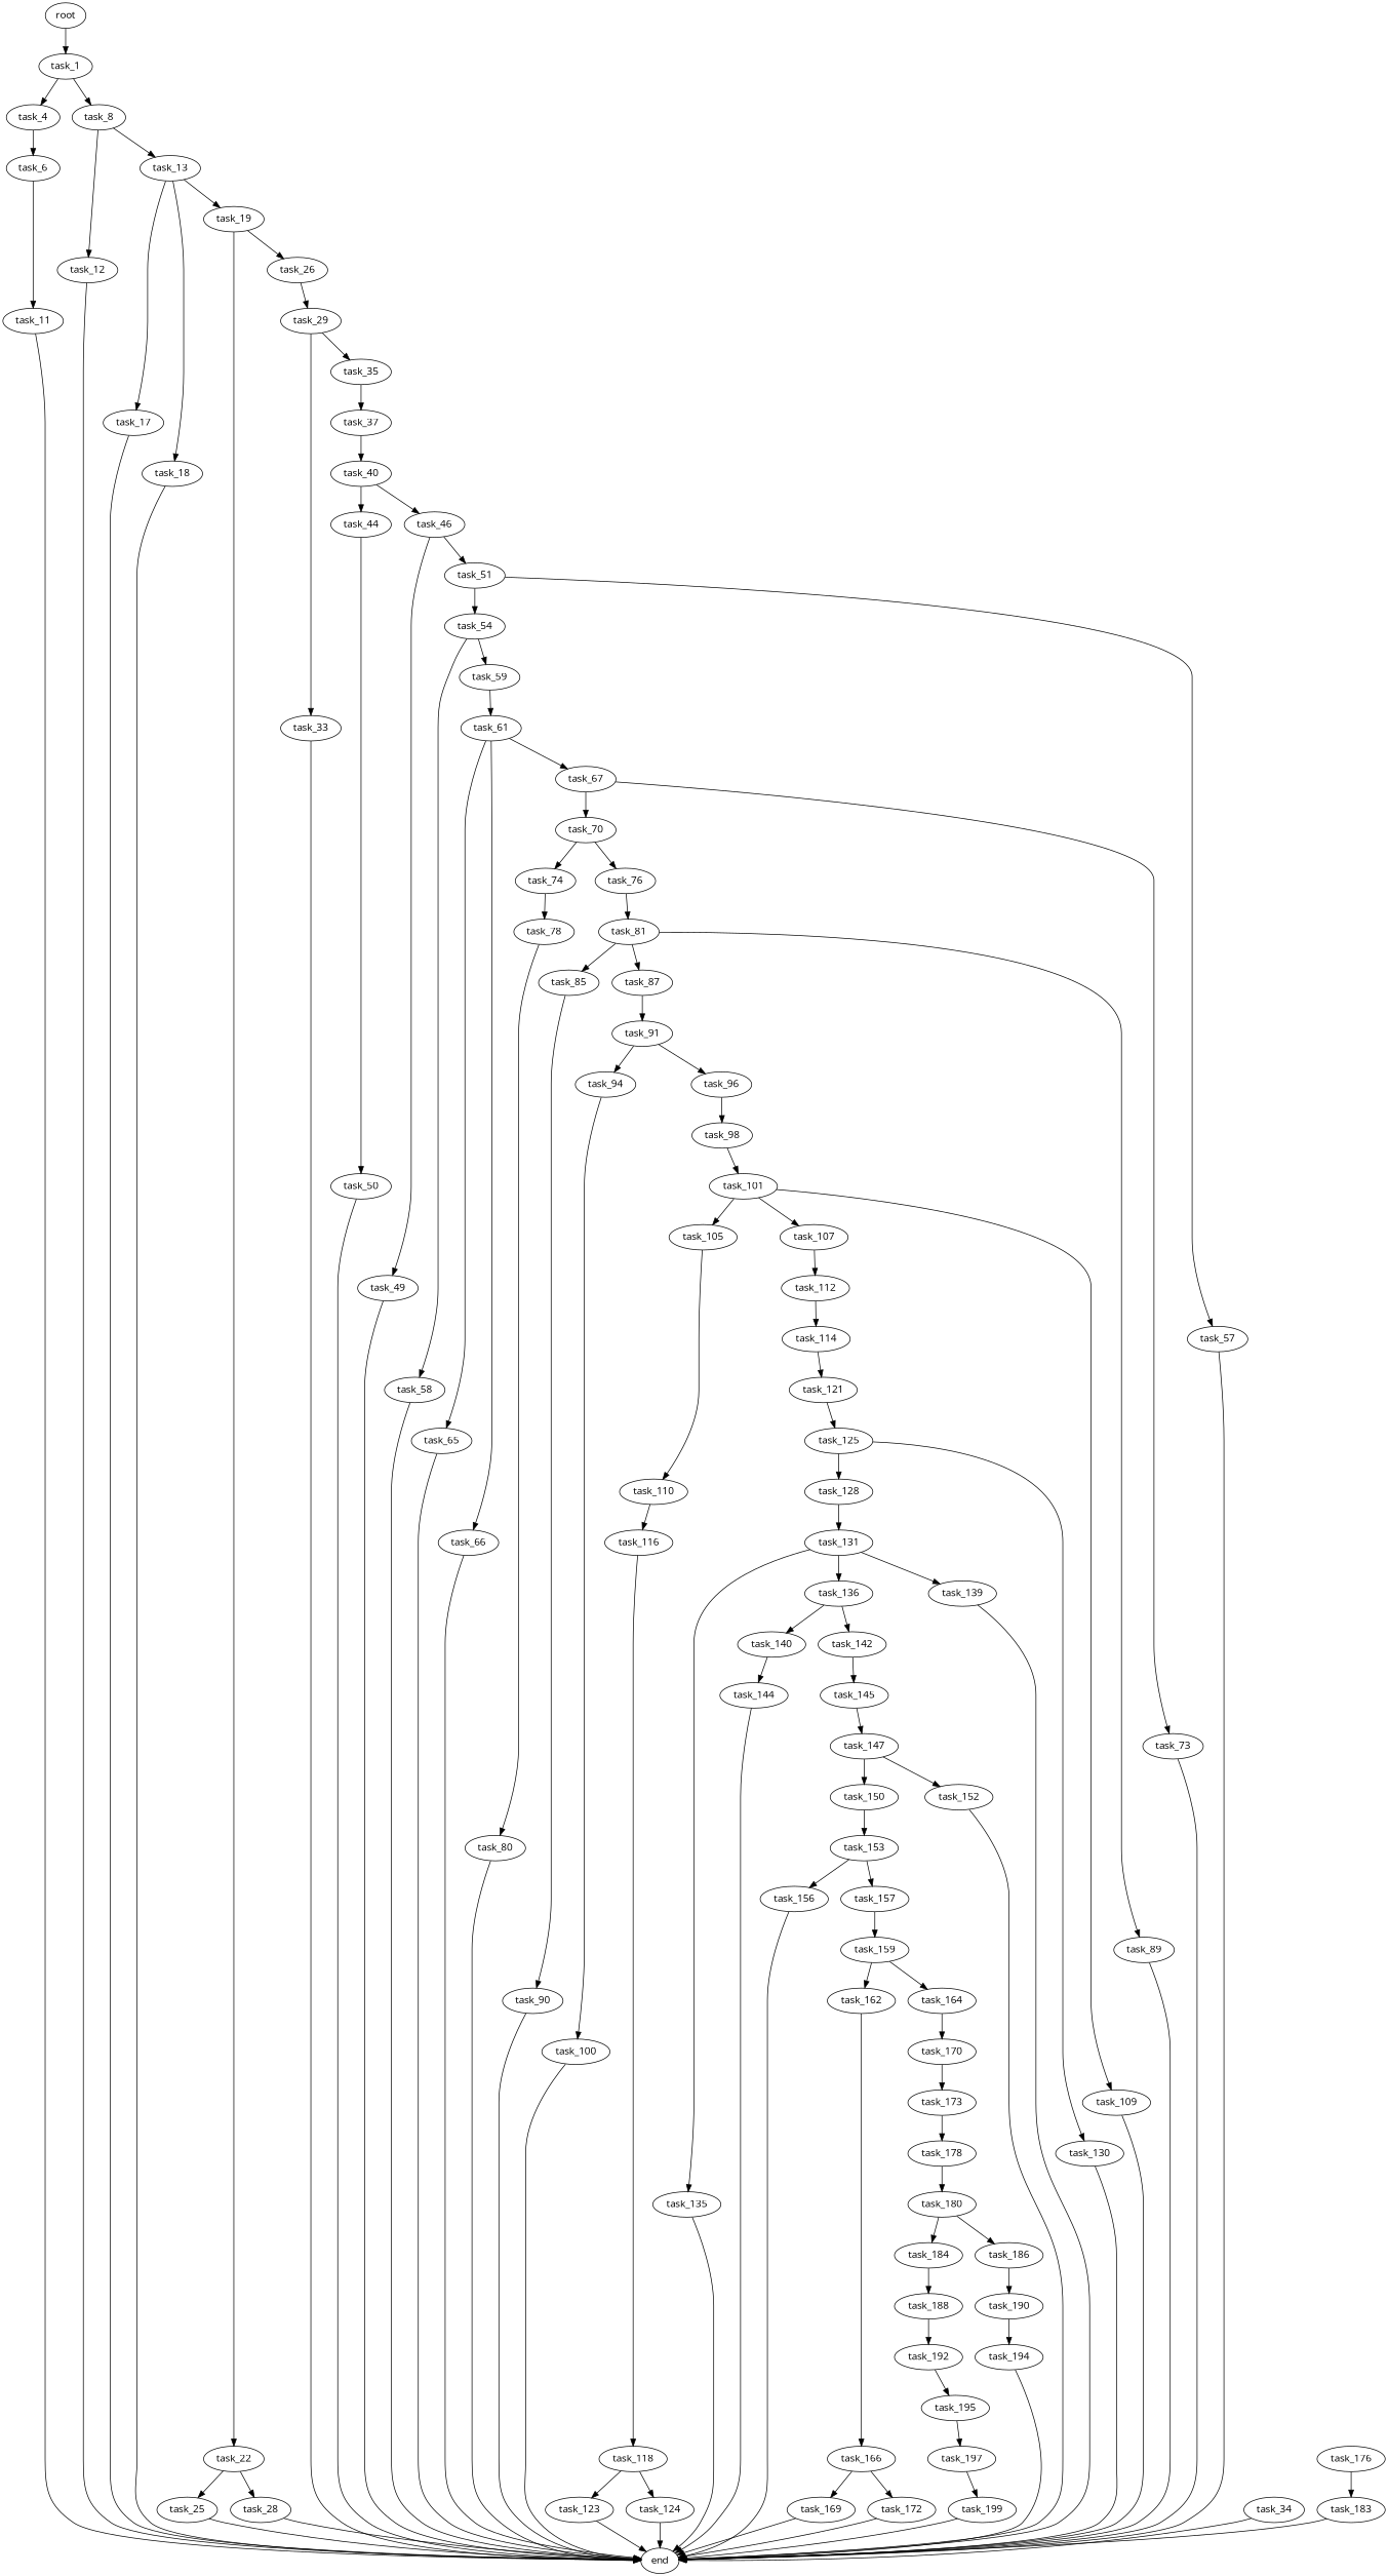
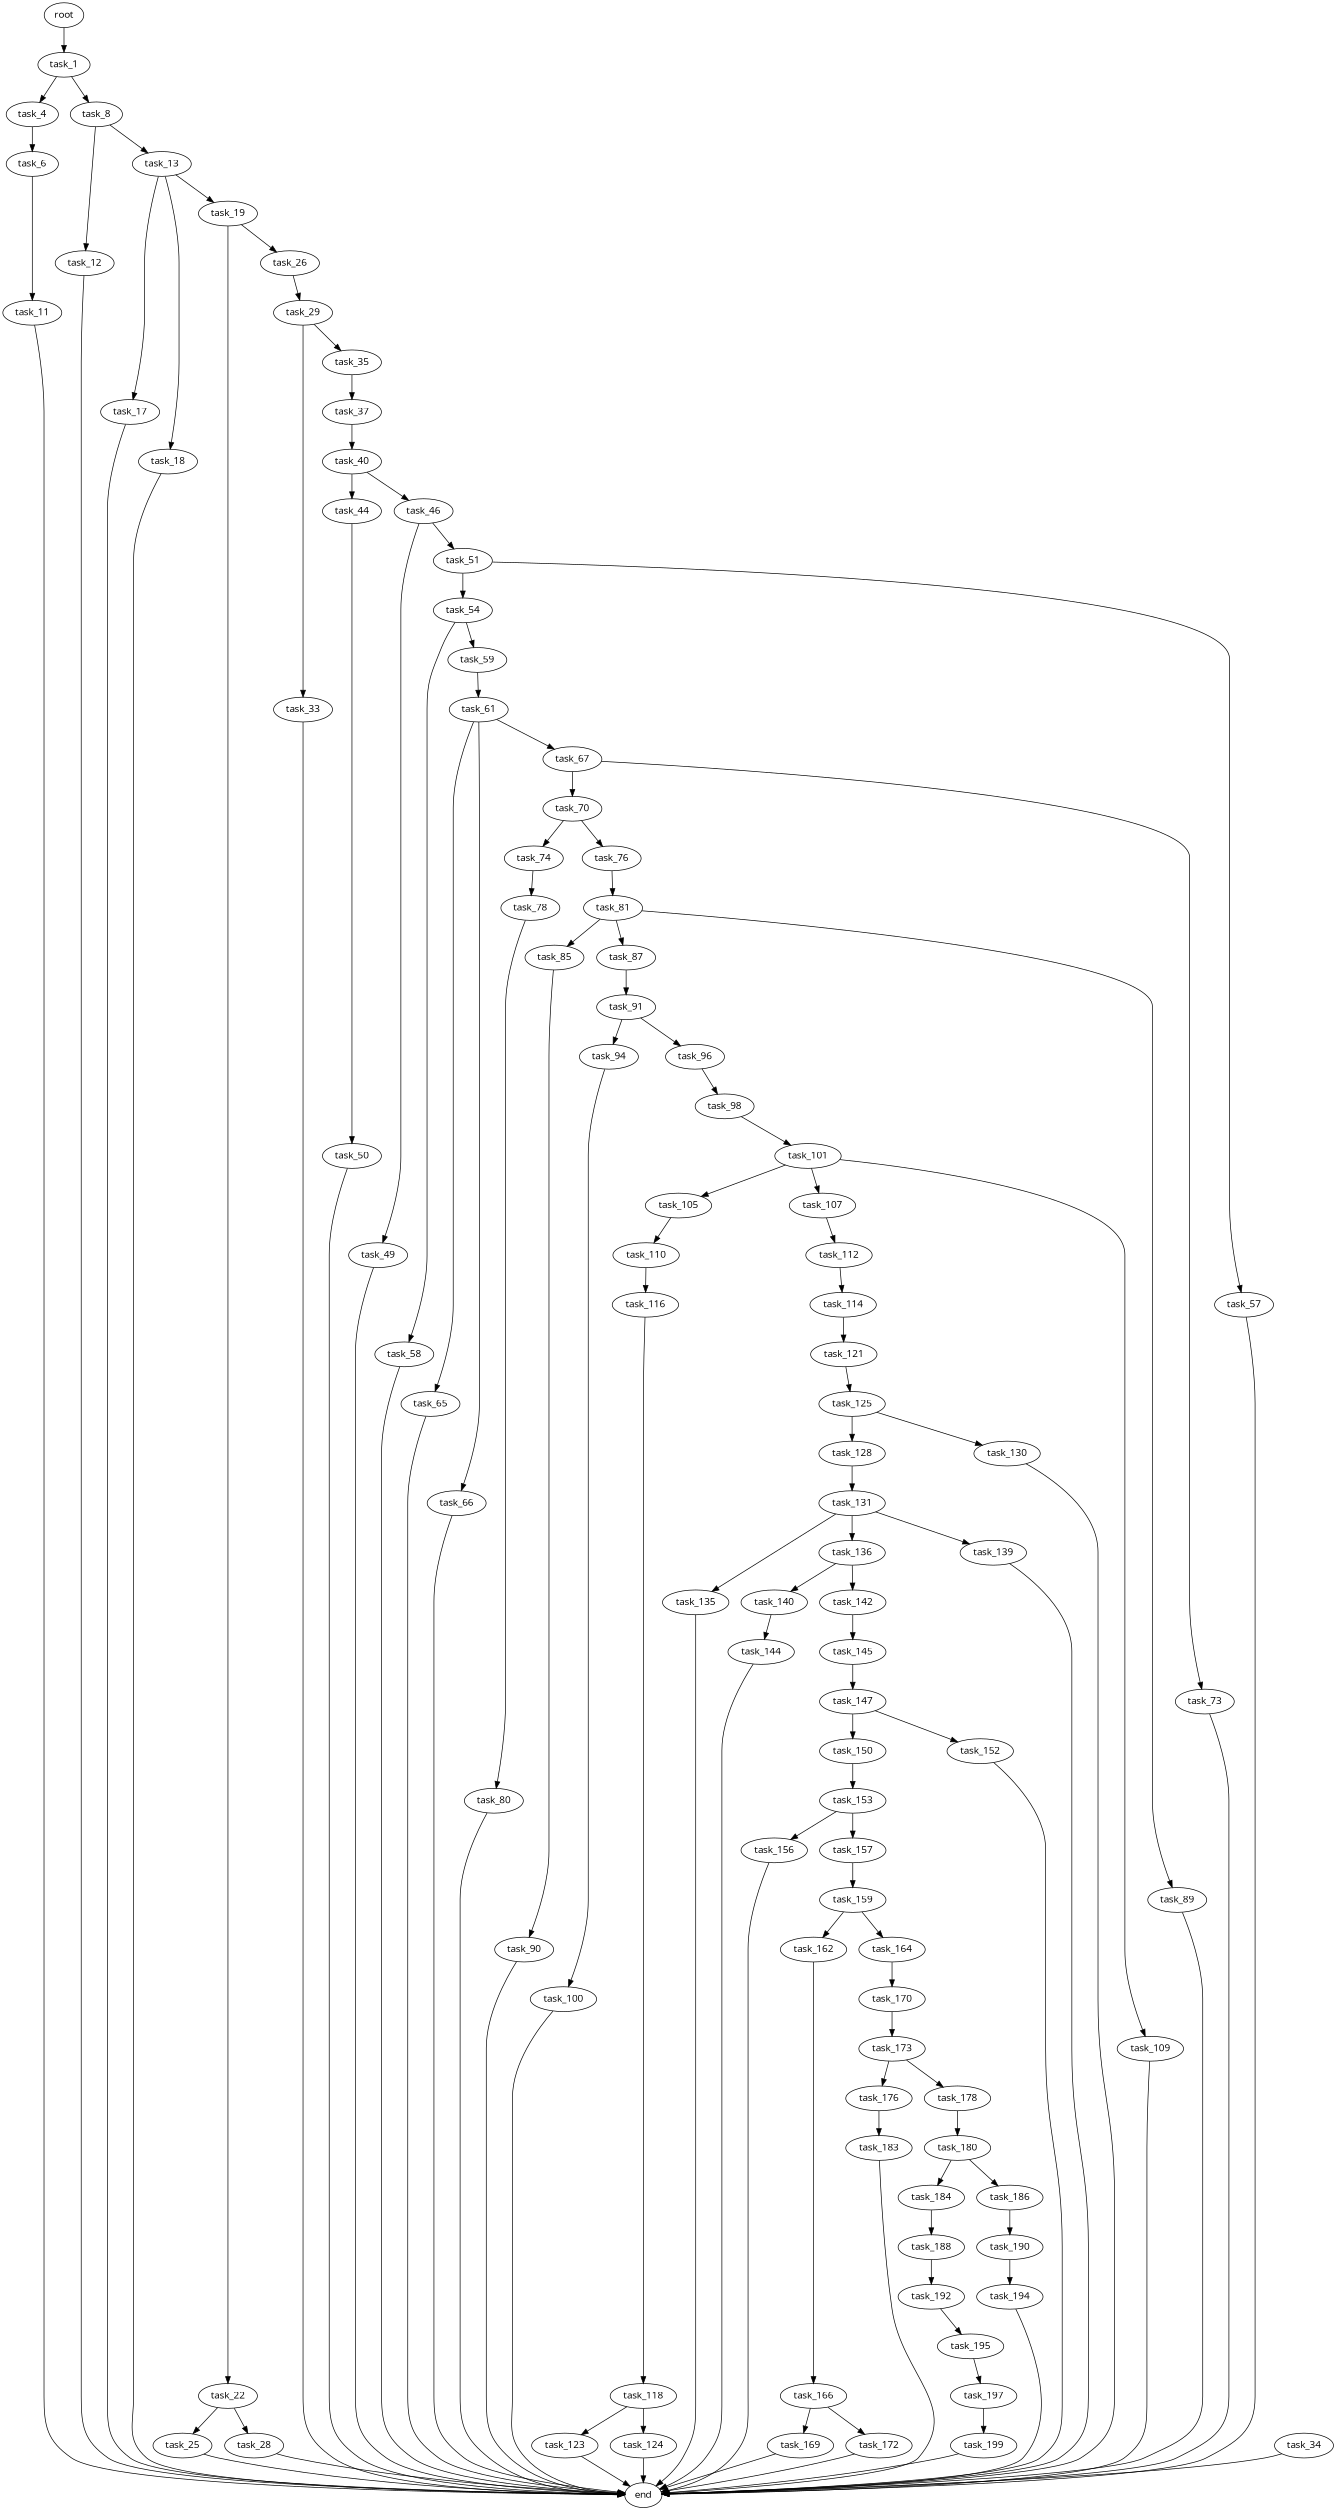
  digraph {
    fontname="Open Sans"
    node [fontname="Open Sans"]
    edge [fontname="Open Sans"]
    root
    task_1
    task_4
    task_8
    task_6
    task_12
    task_13
    task_11
    end
    task_17
    task_18
    task_19
    task_22
    task_26
    task_25
    task_28
    task_29
    task_33
    task_35
    task_34
    task_37
    task_40
    task_44
    task_46
    task_50
    task_49
    task_51
    task_54
    task_57
    task_58
    task_59
    task_61
    task_65
    task_66
    task_67
    task_70
    task_73
    task_74
    task_76
    task_78
    task_81
    task_80
    task_85
    task_87
    task_89
    task_90
    task_91
    task_94
    task_96
    task_100
    task_98
    task_101
    task_105
    task_107
    task_109
    task_110
    task_112
    task_116
    task_114
    task_118
    task_121
    task_123
    task_124
    task_125
    task_128
    task_130
    task_131
    task_135
    task_136
    task_139
    task_140
    task_142
    task_144
    task_145
    task_147
    task_150
    task_152
    task_153
    task_156
    task_157
    task_159
    task_162
    task_164
    task_166
    task_170
    task_169
    task_172
    task_173
    task_176
    task_178
    task_183
    task_180
    task_184
    task_186
    task_188
    task_190
    task_192
    task_194
    task_195
    task_197
    task_199
    root -> task_1
    task_1 -> task_4
    task_1 -> task_8
    task_4 -> task_6
    task_8 -> task_12
    task_8 -> task_13
    task_6 -> task_11
    task_12 -> end
    task_13 -> task_17
    task_13 -> task_18
    task_13 -> task_19
    task_11 -> end
    task_17 -> end
    task_18 -> end
    task_19 -> task_22
    task_19 -> task_26
    task_22 -> task_25
    task_22 -> task_28
    task_26 -> task_29
    task_25 -> end
    task_28 -> end
    task_29 -> task_33
    task_29 -> task_35
    task_33 -> end
    task_35 -> task_37
    task_34 -> end
    task_37 -> task_40
    task_40 -> task_44
    task_40 -> task_46
    task_44 -> task_50
    task_46 -> task_49
    task_46 -> task_51
    task_50 -> end
    task_49 -> end
    task_51 -> task_54
    task_51 -> task_57
    task_54 -> task_58
    task_54 -> task_59
    task_57 -> end
    task_58 -> end
    task_59 -> task_61
    task_61 -> task_65
    task_61 -> task_66
    task_61 -> task_67
    task_65 -> end
    task_66 -> end
    task_67 -> task_70
    task_67 -> task_73
    task_70 -> task_74
    task_70 -> task_76
    task_73 -> end
    task_74 -> task_78
    task_76 -> task_81
    task_78 -> task_80
    task_81 -> task_85
    task_81 -> task_87
    task_81 -> task_89
    task_80 -> end
    task_85 -> task_90
    task_87 -> task_91
    task_89 -> end
    task_90 -> end
    task_91 -> task_94
    task_91 -> task_96
    task_94 -> task_100
    task_96 -> task_98
    task_100 -> end
    task_98 -> task_101
    task_101 -> task_105
    task_101 -> task_107
    task_101 -> task_109
    task_105 -> task_110
    task_107 -> task_112
    task_109 -> end
    task_110 -> task_116
    task_112 -> task_114
    task_116 -> task_118
    task_114 -> task_121
    task_118 -> task_123
    task_118 -> task_124
    task_121 -> task_125
    task_123 -> end
    task_124 -> end
    task_125 -> task_128
    task_125 -> task_130
    task_128 -> task_131
    task_130 -> end
    task_131 -> task_135
    task_131 -> task_136
    task_131 -> task_139
    task_135 -> end
    task_136 -> task_140
    task_136 -> task_142
    task_139 -> end
    task_140 -> task_144
    task_142 -> task_145
    task_144 -> end
    task_145 -> task_147
    task_147 -> task_150
    task_147 -> task_152
    task_150 -> task_153
    task_152 -> end
    task_153 -> task_156
    task_153 -> task_157
    task_156 -> end
    task_157 -> task_159
    task_159 -> task_162
    task_159 -> task_164
    task_162 -> task_166
    task_164 -> task_170
    task_166 -> task_169
    task_166 -> task_172
    task_170 -> task_173
    task_169 -> end
    task_172 -> end
+   task_173 -> task_176
    task_173 -> task_178
    task_176 -> task_183
    task_178 -> task_180
    task_183 -> end
    task_180 -> task_184
    task_180 -> task_186
    task_184 -> task_188
    task_186 -> task_190
    task_188 -> task_192
    task_190 -> task_194
    task_192 -> task_195
    task_194 -> end
    task_195 -> task_197
    task_197 -> task_199
    task_199 -> end
  }
